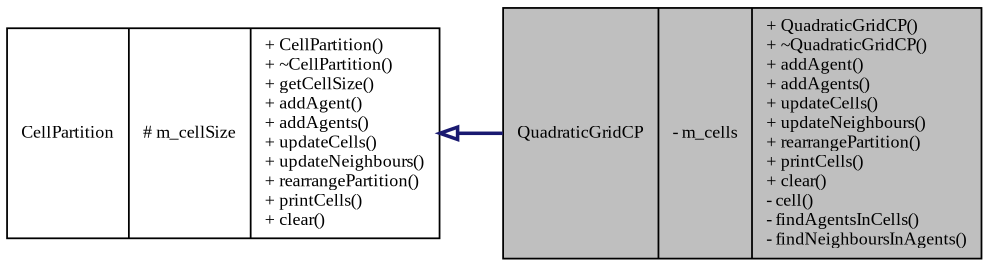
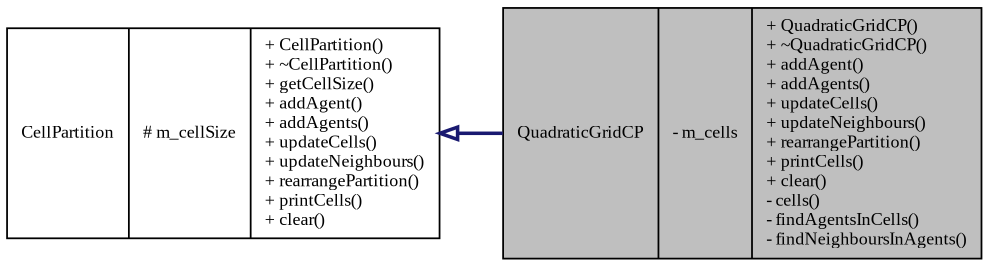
  digraph {
    rankdir=LR
    fontname="Liberation Serif"
    node [color=black fontname="Liberation Serif" fontsize=10 shape=record style=filled]
-   n1 [fillcolor=grey75 fontcolor=black height=0.2 label="{QuadraticGridCP\n|- m_cells\l|+ QuadraticGridCP()\l+ ~QuadraticGridCP()\l+ addAgent()\l+ addAgents()\l+ updateCells()\l+ updateNeighbours()\l+ rearrangePartition()\l+ printCells()\l+ clear()\l- cell()\l- findAgentsInCells()\l- findNeighboursInAgents()\l}" width=0.4]
+   n1 [fillcolor=grey75 fontcolor=black height=0.2 label="{QuadraticGridCP\n|- m_cells\l|+ QuadraticGridCP()\l+ ~QuadraticGridCP()\l+ addAgent()\l+ addAgents()\l+ updateCells()\l+ updateNeighbours()\l+ rearrangePartition()\l+ printCells()\l+ clear()\l- cells()\l- findAgentsInCells()\l- findNeighboursInAgents()\l}" width=0.4]
    n2 [fillcolor=white height=0.2 label="{CellPartition\n|# m_cellSize\l|+ CellPartition()\l+ ~CellPartition()\l+ getCellSize()\l+ addAgent()\l+ addAgents()\l+ updateCells()\l+ updateNeighbours()\l+ rearrangePartition()\l+ printCells()\l+ clear()\l}" width=0.4]
    n2 -> n1 [arrowtail=onormal color=midnightblue dir=back fontname="Liberation Serif" fontsize=10 labelfontname=FreeSans labelfontsize=10 style=bold]
  }
